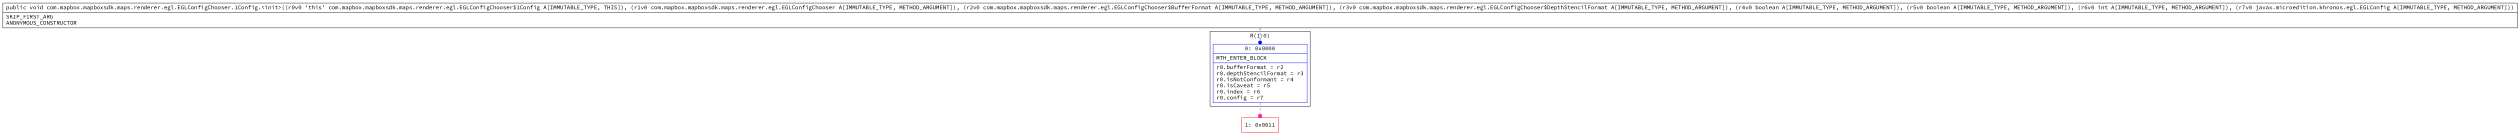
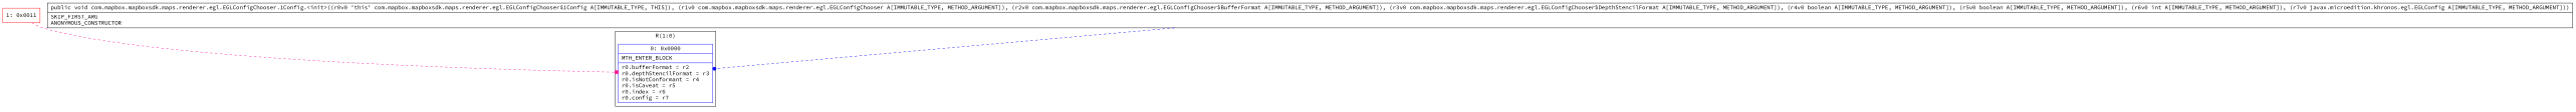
  digraph {
    fontname="Source Code Pro"
    node [shape=record fontname="Source Code Pro"]
    edge [style=dashed fontname="Source Code Pro"]
    n1 [color=blue label="{0\:\ 0x0000|MTH_ENTER_BLOCK\l|r0.bufferFormat = r2\lr0.depthStencilFormat = r3\lr0.isNotConformant = r4\lr0.isCaveat = r5\lr0.index = r6\lr0.config = r7\l}"]
    n2 [color=red label="{1\:\ 0x0011}"]
    n3 [label="{public void com.mapbox.mapboxsdk.maps.renderer.egl.EGLConfigChooser.1Config.\<init\>((r0v0 'this' com.mapbox.mapboxsdk.maps.renderer.egl.EGLConfigChooser$1Config A[IMMUTABLE_TYPE, THIS]), (r1v0 com.mapbox.mapboxsdk.maps.renderer.egl.EGLConfigChooser A[IMMUTABLE_TYPE, METHOD_ARGUMENT]), (r2v0 com.mapbox.mapboxsdk.maps.renderer.egl.EGLConfigChooser$BufferFormat A[IMMUTABLE_TYPE, METHOD_ARGUMENT]), (r3v0 com.mapbox.mapboxsdk.maps.renderer.egl.EGLConfigChooser$DepthStencilFormat A[IMMUTABLE_TYPE, METHOD_ARGUMENT]), (r4v0 boolean A[IMMUTABLE_TYPE, METHOD_ARGUMENT]), (r5v0 boolean A[IMMUTABLE_TYPE, METHOD_ARGUMENT]), (r6v0 int A[IMMUTABLE_TYPE, METHOD_ARGUMENT]), (r7v0 javax.microedition.khronos.egl.EGLConfig A[IMMUTABLE_TYPE, METHOD_ARGUMENT]))  | SKIP_FIRST_ARG\lANONYMOUS_CONSTRUCTOR\l}"]
    subgraph cluster_1 {
      label="R(1:0)"
      n1
    }
-   n1 -> n2 [color=deeppink arrowhead=box]
+   n2 -> n1 [color=deeppink arrowhead=box]
    n3 -> n1 [color=blue arrowhead=dot]
  }
